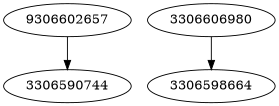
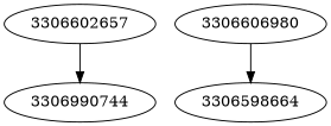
  strict digraph {
-   3306602657 [label=9306602657]
-   3306590744
+   3306602657
+   3306590744 [label=3306990744]
    3306606980
    3306598664
    3306602657 -> 3306590744
    3306606980 -> 3306598664
  }
